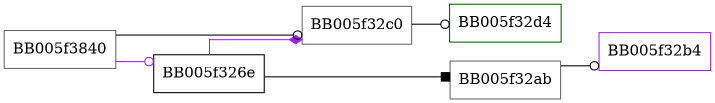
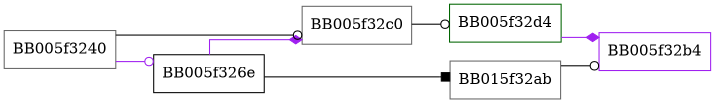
  digraph {
    rankdir=LR
    splines=ortho
    node [color=gray40 shape=box]
    edge [arrowhead=odot color=black]
    BB005f326e [color=black]
-   BB005f3240 [label=BB005f3840]
+   BB005f3240
    BB005f32c0
    BB005f32d4 [color=darkgreen]
    BB005f32b4 [color=purple]
-   BB005f32ab
+   BB005f32ab [label=BB015f32ab]
    BB005f326e -> BB005f32c0 [arrowhead=diamond color=purple]
    BB005f326e -> BB005f32ab [arrowhead=box]
    BB005f3240 -> BB005f326e [color=purple]
    BB005f3240 -> BB005f32c0
    BB005f32c0 -> BB005f32d4
+   BB005f32d4 -> BB005f32b4 [arrowhead=diamond color=purple]
    BB005f32ab -> BB005f32b4
  }
